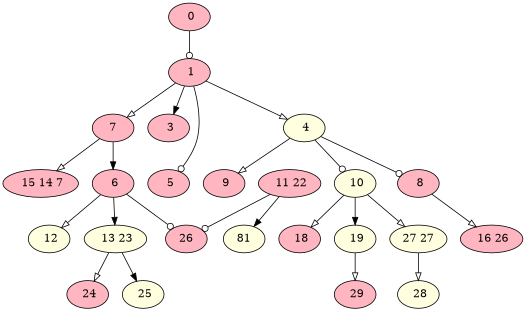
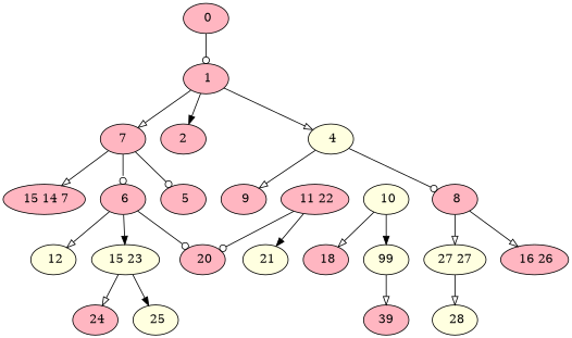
  digraph {
    node [fillcolor=lightpink style=filled]
    edge [arrowhead=onormal]
    " 0"
    " 1"
    n3 [label=7]
-   " 3"
+   " 3" [label=2]
    " 4" [fillcolor=lightyellow]
    " 5"
    " 6"
    " 15 14 7"
    " 8"
    " 9"
    " 10" [fillcolor=lightyellow]
    " 12" [fillcolor=lightyellow]
-   " 13 23" [fillcolor=lightyellow]
-   " 20" [label=26]
+   " 13 23" [fillcolor=lightyellow label="15 23"]
+   " 20"
    n15 [fillcolor=lightyellow label="27 27"]
    " 16 26"
    " 18"
-   " 19" [fillcolor=lightyellow]
+   " 19" [fillcolor=lightyellow label=99]
    " 24"
    " 25" [fillcolor=lightyellow]
    " 11 22"
-   " 21" [fillcolor=lightyellow label=81]
+   " 21" [fillcolor=lightyellow]
    " 28" [fillcolor=lightyellow]
-   " 29"
+   " 29" [label=39]
    " 0" -> " 1" [arrowhead=odot]
    " 1" -> n3
    " 1" -> " 3" [arrowhead=normal]
    " 1" -> " 4"
-   " 1" -> " 5" [arrowhead=odot]
-   n3 -> " 6" [arrowhead=normal]
+   n3 -> " 5" [arrowhead=odot]
+   n3 -> " 6" [arrowhead=odot]
    n3 -> " 15 14 7"
    " 4" -> " 8" [arrowhead=odot]
    " 4" -> " 9"
-   " 4" -> " 10" [arrowhead=odot]
    " 6" -> " 12"
    " 6" -> " 13 23" [arrowhead=normal]
    " 6" -> " 20" [arrowhead=odot]
-   " 10" -> n15
+   " 8" -> n15
    " 8" -> " 16 26"
    " 10" -> " 18"
    " 10" -> " 19" [arrowhead=normal]
    " 13 23" -> " 24"
    " 13 23" -> " 25" [arrowhead=normal]
    n15 -> " 28"
    " 19" -> " 29"
    " 11 22" -> " 20" [arrowhead=odot]
    " 11 22" -> " 21" [arrowhead=normal]
  }
